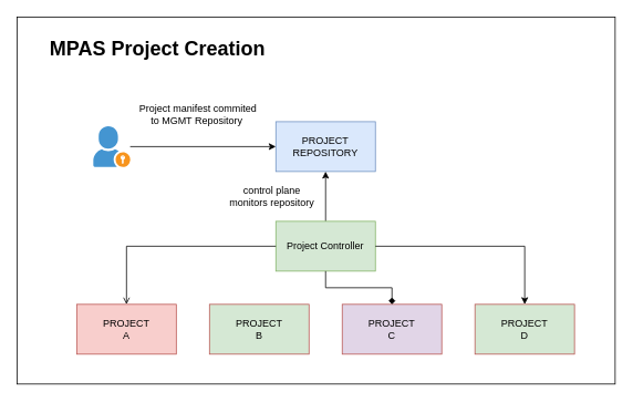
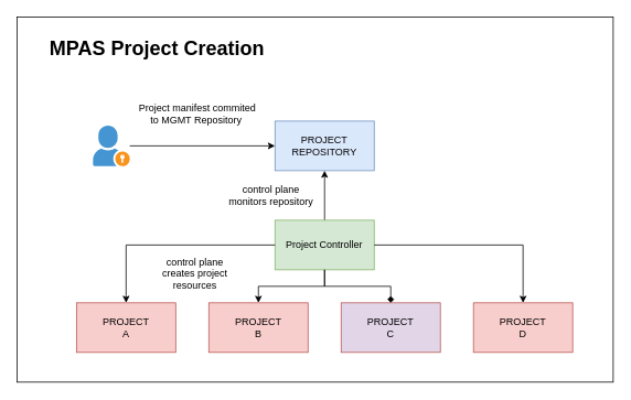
  <mxCell id="0" />
  <mxCell id="1" parent="0" />
  <mxCell id="2" value="" style="rounded=0;whiteSpace=wrap;html=1;" parent="1" vertex="1"><mxGeometry x="20" y="20" width="721" height="442" as="geometry" /></mxCell>
  <mxCell id="3" value="" style="group" parent="1" vertex="1" connectable="0"><mxGeometry x="92" y="106" width="600" height="320" as="geometry" /></mxCell>
  <mxCell id="4" value="PROJECT&lt;br&gt;REPOSITORY" style="rounded=0;whiteSpace=wrap;html=1;fillColor=#dae8fc;strokeColor=#6c8ebf;" parent="3" vertex="1"><mxGeometry x="240" y="40" width="120" height="60" as="geometry" /></mxCell>
  <mxCell id="5" style="edgeStyle=orthogonalEdgeStyle;rounded=0;orthogonalLoop=1;jettySize=auto;html=1;entryX=0.5;entryY=1;entryDx=0;entryDy=0;" parent="3" source="6" target="4" edge="1"><mxGeometry relative="1" as="geometry" /></mxCell>
  <mxCell id="6" value="Project Controller" style="rounded=0;whiteSpace=wrap;html=1;fillColor=#d5e8d4;strokeColor=#82b366;" parent="3" vertex="1"><mxGeometry x="240" y="160" width="120" height="60" as="geometry" /></mxCell>
  <mxCell id="7" value="PROJECT&lt;br&gt;A" style="rounded=0;whiteSpace=wrap;html=1;fillColor=#f8cecc;strokeColor=#b85450;" parent="3" vertex="1"><mxGeometry y="260" width="120" height="60" as="geometry" /></mxCell>
- <mxCell id="8" style="edgeStyle=orthogonalEdgeStyle;rounded=0;orthogonalLoop=1;jettySize=auto;html=1;endArrow=open;" parent="3" source="6" target="7" edge="1"><mxGeometry relative="1" as="geometry" /></mxCell>
- <mxCell id="9" value="PROJECT&lt;br&gt;B" style="rounded=0;whiteSpace=wrap;html=1;fillColor=#d5e8d4;strokeColor=#b85450;" parent="3" vertex="1"><mxGeometry x="160" y="260" width="120" height="60" as="geometry" /></mxCell>
+ <mxCell id="8" style="edgeStyle=orthogonalEdgeStyle;rounded=0;orthogonalLoop=1;jettySize=auto;html=1;" parent="3" source="6" target="7" edge="1"><mxGeometry relative="1" as="geometry" /></mxCell>
+ <mxCell id="9" value="PROJECT&lt;br&gt;B" style="rounded=0;whiteSpace=wrap;html=1;fillColor=#f8cecc;strokeColor=#b85450;" parent="3" vertex="1"><mxGeometry x="160" y="260" width="120" height="60" as="geometry" /></mxCell>
+ <mxCell id="10" style="edgeStyle=orthogonalEdgeStyle;rounded=0;orthogonalLoop=1;jettySize=auto;html=1;" parent="3" source="6" target="9" edge="1"><mxGeometry relative="1" as="geometry" /></mxCell>
  <mxCell id="11" value="PROJECT&lt;br&gt;C" style="rounded=0;whiteSpace=wrap;html=1;fillColor=#e1d5e7;strokeColor=#b85450;" parent="3" vertex="1"><mxGeometry x="320" y="260" width="120" height="60" as="geometry" /></mxCell>
  <mxCell id="12" style="edgeStyle=orthogonalEdgeStyle;rounded=0;orthogonalLoop=1;jettySize=auto;html=1;endArrow=diamond;" parent="3" source="6" target="11" edge="1"><mxGeometry relative="1" as="geometry" /></mxCell>
- <mxCell id="13" value="PROJECT&lt;br&gt;D" style="rounded=0;whiteSpace=wrap;html=1;fillColor=#d5e8d4;strokeColor=#b85450;" parent="3" vertex="1"><mxGeometry x="480" y="260" width="120" height="60" as="geometry" /></mxCell>
+ <mxCell id="13" value="PROJECT&lt;br&gt;D" style="rounded=0;whiteSpace=wrap;html=1;fillColor=#f8cecc;strokeColor=#b85450;" parent="3" vertex="1"><mxGeometry x="480" y="260" width="120" height="60" as="geometry" /></mxCell>
  <mxCell id="14" style="edgeStyle=orthogonalEdgeStyle;rounded=0;orthogonalLoop=1;jettySize=auto;html=1;" parent="3" source="6" target="13" edge="1"><mxGeometry relative="1" as="geometry" /></mxCell>
  <mxCell id="15" value="control plane&lt;br&gt;monitors repository" style="text;html=1;align=center;verticalAlign=middle;resizable=0;points=[];autosize=1;strokeColor=none;fillColor=none;" parent="3" vertex="1"><mxGeometry x="170" y="110" width="130" height="40" as="geometry" /></mxCell>
+ <mxCell id="16" value="control plane&lt;br&gt;creates project&lt;br&gt;resources" style="text;html=1;align=center;verticalAlign=middle;resizable=0;points=[];autosize=1;strokeColor=none;fillColor=none;" parent="3" vertex="1"><mxGeometry x="94" y="197" width="97" height="55" as="geometry" /></mxCell>
  <mxCell id="17" style="edgeStyle=orthogonalEdgeStyle;rounded=0;orthogonalLoop=1;jettySize=auto;html=1;" parent="3" source="18" target="4" edge="1"><mxGeometry relative="1" as="geometry" /></mxCell>
  <mxCell id="18" value="" style="shadow=0;dashed=0;html=1;strokeColor=none;fillColor=#4495D1;labelPosition=center;verticalLabelPosition=bottom;verticalAlign=top;align=center;outlineConnect=0;shape=mxgraph.veeam.portal_admin;" parent="3" vertex="1"><mxGeometry x="20" y="45.6" width="44.4" height="48.8" as="geometry" /></mxCell>
  <mxCell id="19" value="Project manifest commited&lt;br&gt;to MGMT Repository&amp;nbsp;" style="text;html=1;align=center;verticalAlign=middle;resizable=0;points=[];autosize=1;strokeColor=none;fillColor=none;" parent="3" vertex="1"><mxGeometry x="66" y="10" width="159" height="41" as="geometry" /></mxCell>
  <mxCell id="20" value="MPAS Project Creation" style="text;html=1;align=center;verticalAlign=middle;resizable=0;points=[];autosize=1;strokeColor=none;fillColor=none;fontStyle=1;fontSize=24;" parent="1" vertex="1"><mxGeometry x="49" y="38" width="280" height="40" as="geometry" /></mxCell>
